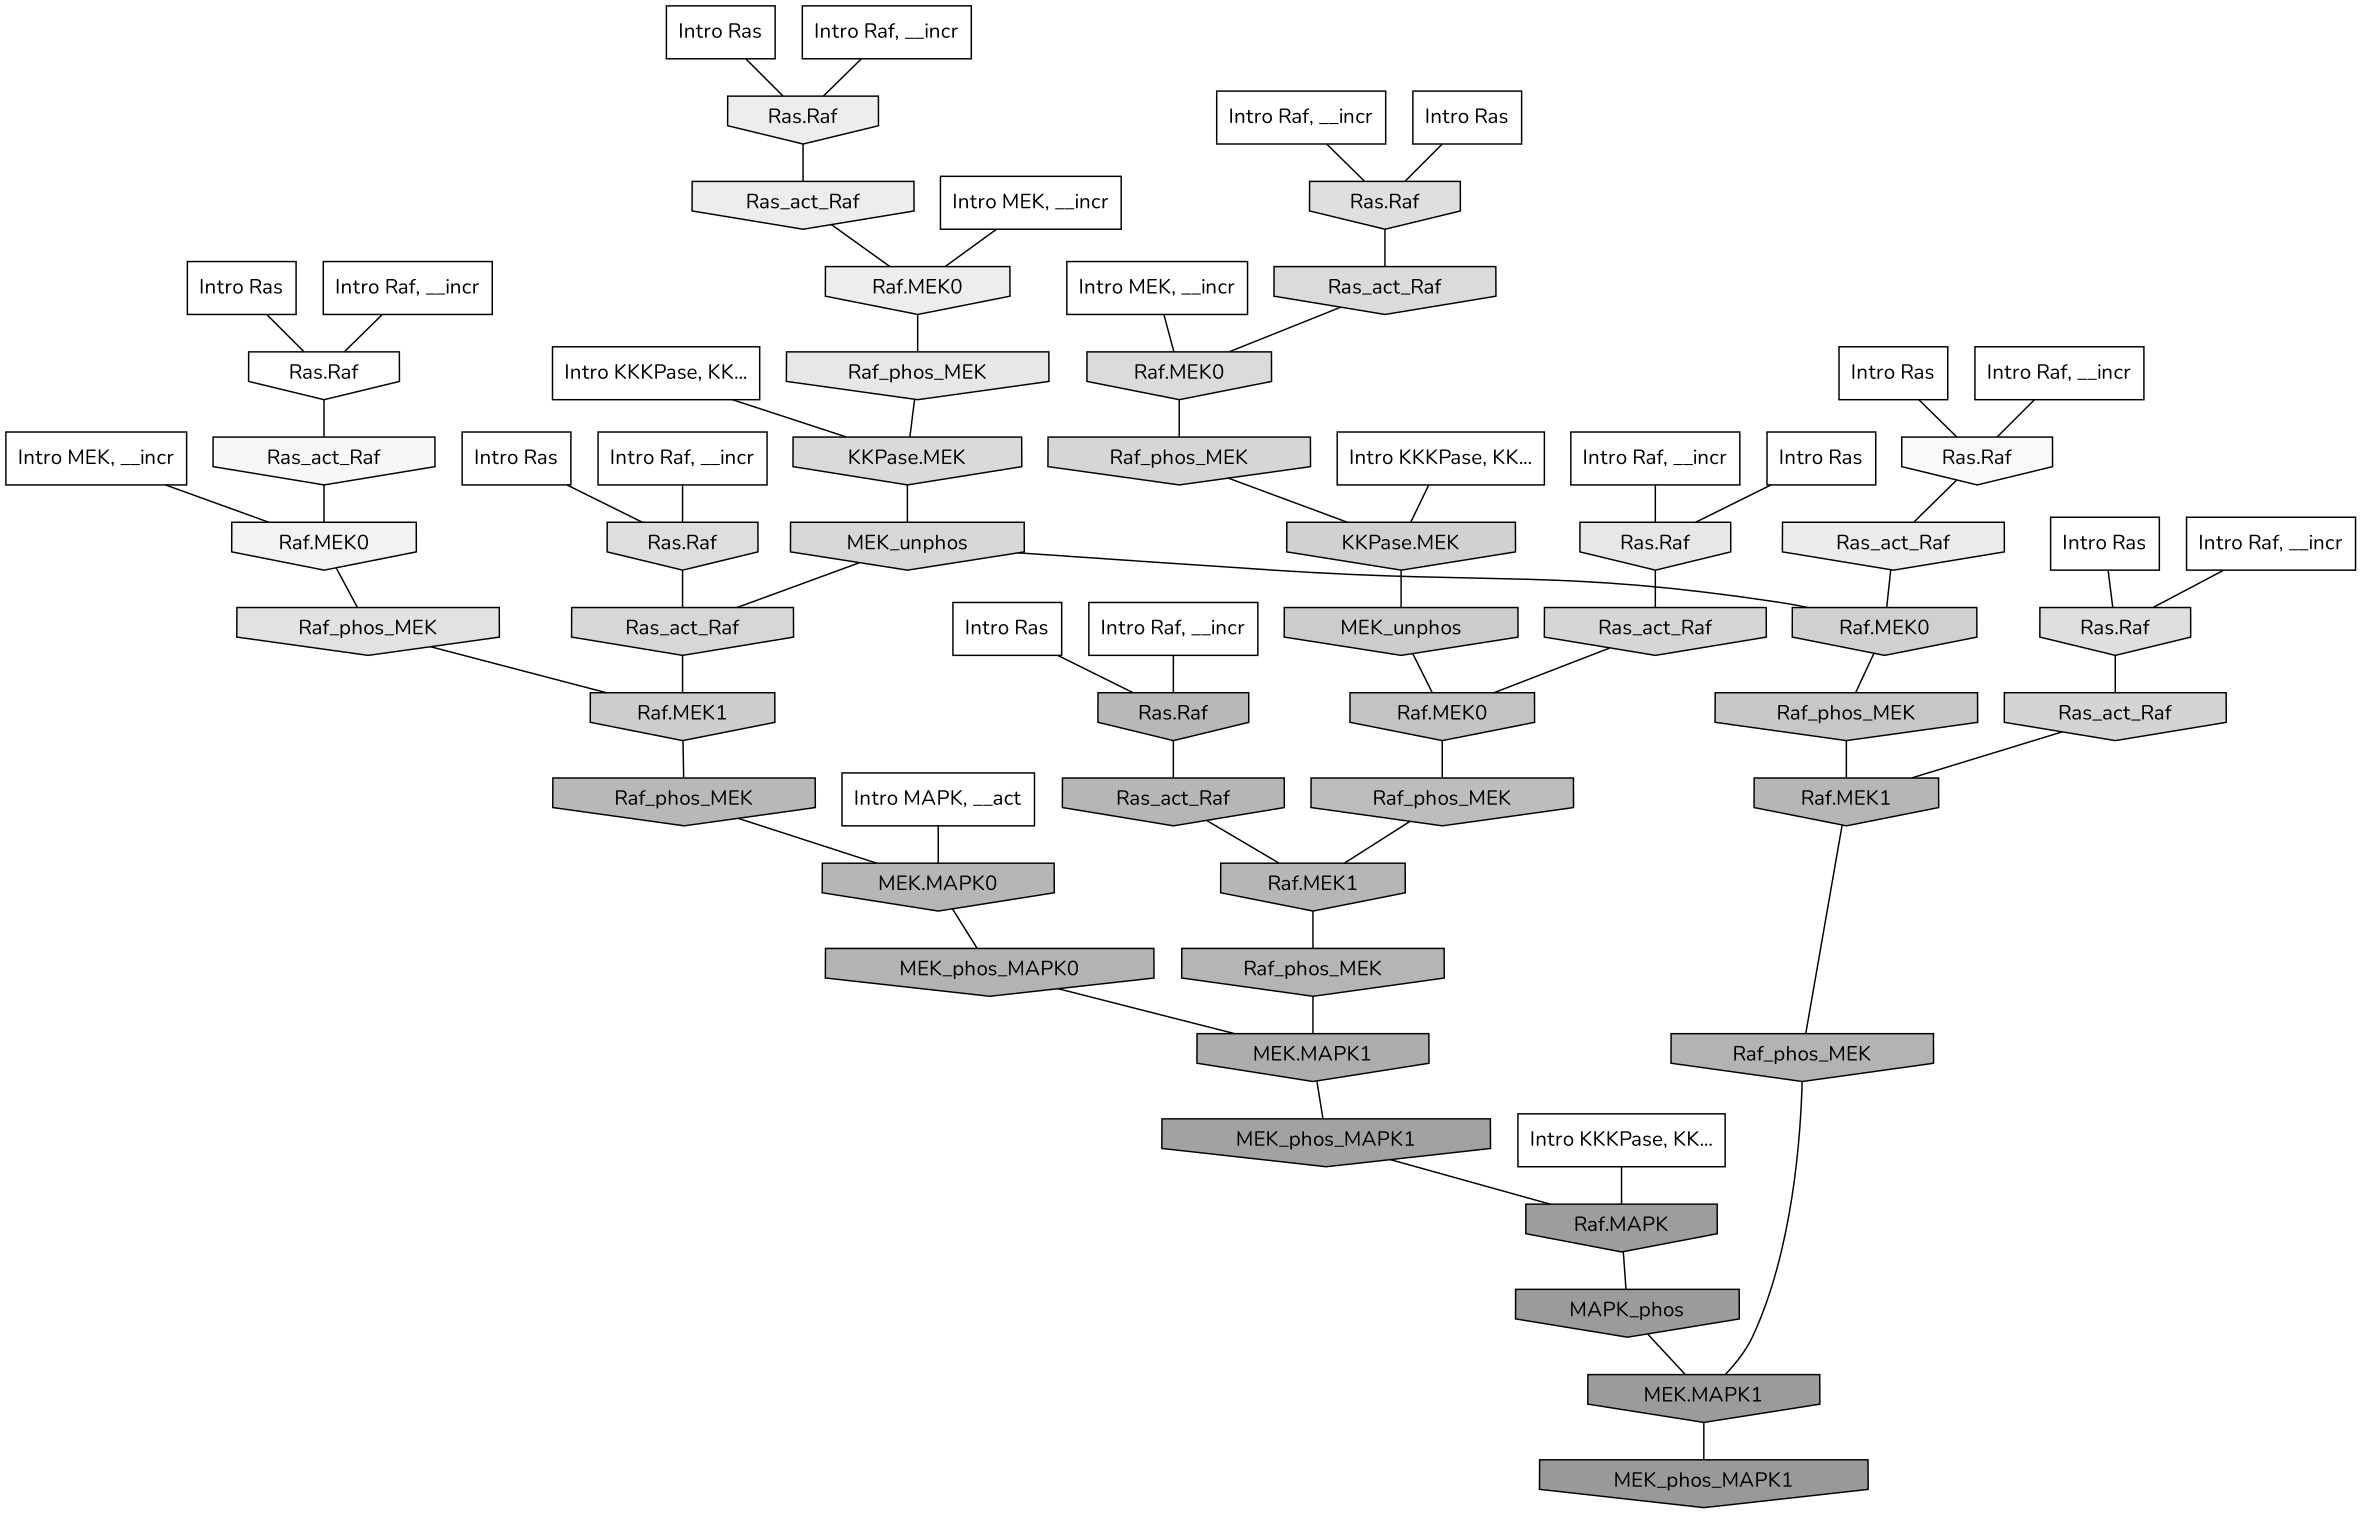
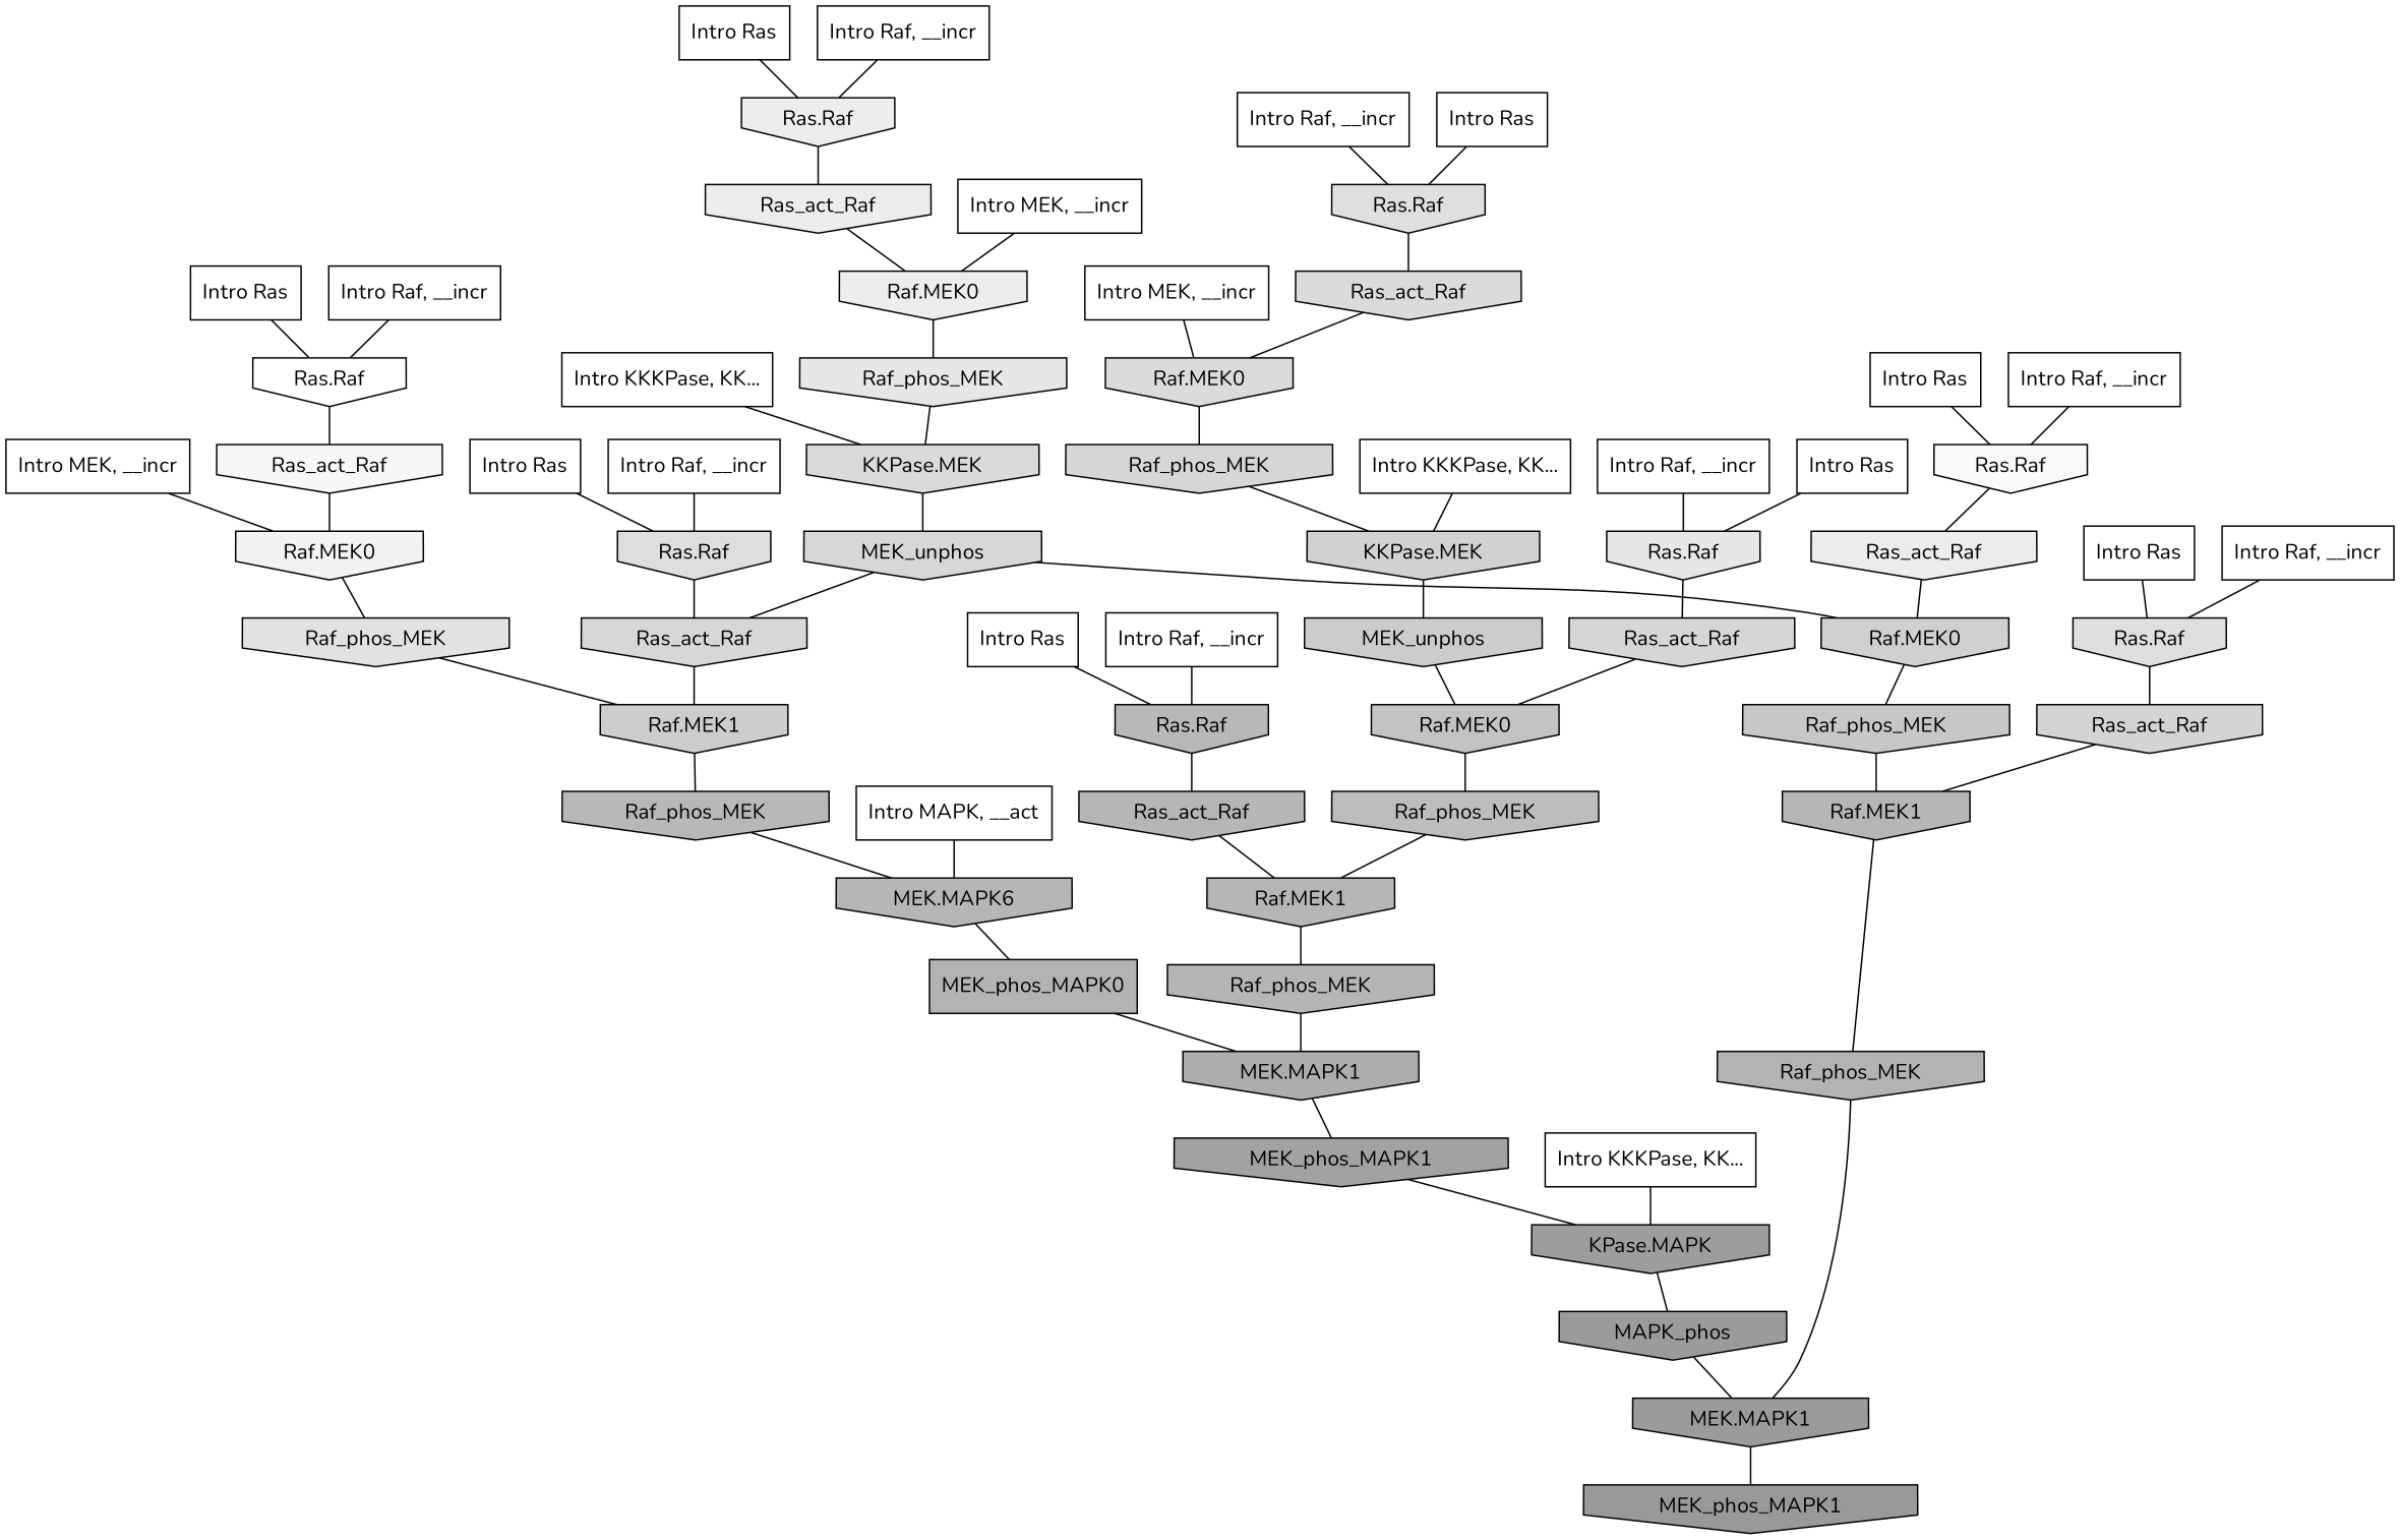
  digraph {
    fontname=Nunito
    rankdir=TB
    ranksep=0.30
    node [fillcolor="0.000 0.000 1.000" fontname=Nunito shape=invhouse style=filled]
    edge [color="0.000 0.000 0.000" dir=none fontname=Nunito]
    n1 [label="Intro Ras" shape=rectangle]
    n2 [fillcolor="0.000 0.000 0.870" label="Ras.Raf"]
    n3 [fillcolor="0.000 0.000 0.843" label=Ras_act_Raf]
    n4 [label="Intro Ras" shape=rectangle]
    n5 [fillcolor="0.000 0.000 0.875" label="Ras.Raf"]
    n6 [fillcolor="0.000 0.000 0.830" label=Ras_act_Raf]
    n7 [label="Intro Ras" shape=rectangle]
    n8 [fillcolor="0.000 0.000 0.903" label="Ras.Raf"]
    n9 [fillcolor="0.000 0.000 0.838" label=Ras_act_Raf]
    n10 [label="Intro Ras" shape=rectangle]
    n11 [fillcolor="0.000 0.000 0.975" label="Ras.Raf"]
    n12 [fillcolor="0.000 0.000 0.922" label=Ras_act_Raf]
    n13 [label="Intro Ras" shape=rectangle]
    n14 [fillcolor="0.000 0.000 0.721" label="Ras.Raf"]
    n15 [fillcolor="0.000 0.000 0.713" label=Ras_act_Raf]
    n16 [label="Intro Ras" shape=rectangle]
    n17 [label="Ras.Raf"]
    n18 [fillcolor="0.000 0.000 0.968" label=Ras_act_Raf]
    n19 [label="Intro Ras" shape=rectangle]
    n20 [fillcolor="0.000 0.000 0.874" label="Ras.Raf"]
    n21 [fillcolor="0.000 0.000 0.859" label=Ras_act_Raf]
    n22 [label="Intro Ras" shape=rectangle]
    n23 [fillcolor="0.000 0.000 0.929" label="Ras.Raf"]
    n24 [fillcolor="0.000 0.000 0.927" label=Ras_act_Raf]
    n25 [label="Intro Raf, __incr" shape=rectangle]
    n26 [label="Intro Raf, __incr" shape=rectangle]
    n27 [label="Intro Raf, __incr" shape=rectangle]
    n28 [label="Intro Raf, __incr" shape=rectangle]
    n29 [label="Intro Raf, __incr" shape=rectangle]
    n30 [label="Intro Raf, __incr" shape=rectangle]
    n31 [label="Intro Raf, __incr" shape=rectangle]
    n32 [label="Intro Raf, __incr" shape=rectangle]
    n33 [label="Intro MEK, __incr" shape=rectangle]
    n34 [fillcolor="0.000 0.000 0.859" label="Raf.MEK0"]
    n35 [fillcolor="0.000 0.000 0.839" label=Raf_phos_MEK]
    n36 [label="Intro MEK, __incr" shape=rectangle]
    n37 [fillcolor="0.000 0.000 0.927" label="Raf.MEK0"]
    n38 [fillcolor="0.000 0.000 0.903" label=Raf_phos_MEK]
    n39 [label="Intro MEK, __incr" shape=rectangle]
    n40 [fillcolor="0.000 0.000 0.948" label="Raf.MEK0"]
    n41 [fillcolor="0.000 0.000 0.884" label=Raf_phos_MEK]
    n42 [label="Intro MAPK, __act" shape=rectangle]
-   n43 [fillcolor="0.000 0.000 0.714" label="MEK.MAPK0"]
-   n44 [fillcolor="0.000 0.000 0.700" label=MEK_phos_MAPK0]
+   n43 [fillcolor="0.000 0.000 0.714" label="MEK.MAPK6"]
+   n44 [fillcolor="0.000 0.000 0.700" label=MEK_phos_MAPK0 shape=box]
    n45 [label="Intro KKKPase, KK..." shape=rectangle]
    n46 [fillcolor="0.000 0.000 0.819" label="KKPase.MEK"]
    n47 [fillcolor="0.000 0.000 0.798" label=MEK_unphos]
    n48 [label="Intro KKKPase, KK..." shape=rectangle]
    n49 [fillcolor="0.000 0.000 0.854" label="KKPase.MEK"]
    n50 [fillcolor="0.000 0.000 0.843" label=MEK_unphos]
    n51 [label="Intro KKKPase, KK..." shape=rectangle]
-   n52 [fillcolor="0.000 0.000 0.617" label="Raf.MAPK"]
+   n52 [fillcolor="0.000 0.000 0.617" label="KPase.MAPK"]
    n53 [fillcolor="0.000 0.000 0.606" label=MAPK_phos]
    n54 [fillcolor="0.000 0.000 0.814" label="Raf.MEK0"]
    n55 [fillcolor="0.000 0.000 0.802" label="Raf.MEK1"]
    n56 [fillcolor="0.000 0.000 0.779" label=Raf_phos_MEK]
    n57 [fillcolor="0.000 0.000 0.763" label="Raf.MEK0"]
    n58 [fillcolor="0.000 0.000 0.719" label=Raf_phos_MEK]
    n59 [fillcolor="0.000 0.000 0.713" label="Raf.MEK1"]
    n60 [fillcolor="0.000 0.000 0.740" label=Raf_phos_MEK]
    n61 [fillcolor="0.000 0.000 0.702" label=Raf_phos_MEK]
    n62 [fillcolor="0.000 0.000 0.713" label="Raf.MEK1"]
    n63 [fillcolor="0.000 0.000 0.710" label=Raf_phos_MEK]
    n64 [fillcolor="0.000 0.000 0.678" label="MEK.MAPK1"]
    n65 [fillcolor="0.000 0.000 0.606" label="MEK.MAPK1"]
    n66 [fillcolor="0.000 0.000 0.633" label=MEK_phos_MAPK1]
    n67 [fillcolor="0.000 0.000 0.600" label=MEK_phos_MAPK1]
    n1 -> n2
    n2 -> n3
    n3 -> n55
    n4 -> n5
    n5 -> n6
    n6 -> n59
    n7 -> n8
    n8 -> n9
    n9 -> n57
    n10 -> n11
    n11 -> n12
    n12 -> n54
    n13 -> n14
    n14 -> n15
    n15 -> n62
    n16 -> n17
    n17 -> n18
    n18 -> n40
    n19 -> n20
    n20 -> n21
    n21 -> n34
    n22 -> n23
    n23 -> n24
    n24 -> n37
    n25 -> n2
    n26 -> n11
    n27 -> n17
    n28 -> n20
    n29 -> n14
    n30 -> n8
    n31 -> n5
    n32 -> n23
    n33 -> n34
    n34 -> n35
    n35 -> n46
    n36 -> n37
    n37 -> n38
    n38 -> n49
    n39 -> n40
    n40 -> n41
    n41 -> n55
    n42 -> n43
    n43 -> n44
    n44 -> n64
    n45 -> n46
    n46 -> n47
    n47 -> n57
    n48 -> n49
    n49 -> n50
    n50 -> n3
    n50 -> n54
    n51 -> n52
    n52 -> n53
    n53 -> n65
    n54 -> n56
    n55 -> n58
    n56 -> n59
    n57 -> n60
    n58 -> n43
    n59 -> n61
    n60 -> n62
    n61 -> n65
    n62 -> n63
    n63 -> n64
    n64 -> n66
    n65 -> n67
    n66 -> n52
  }
